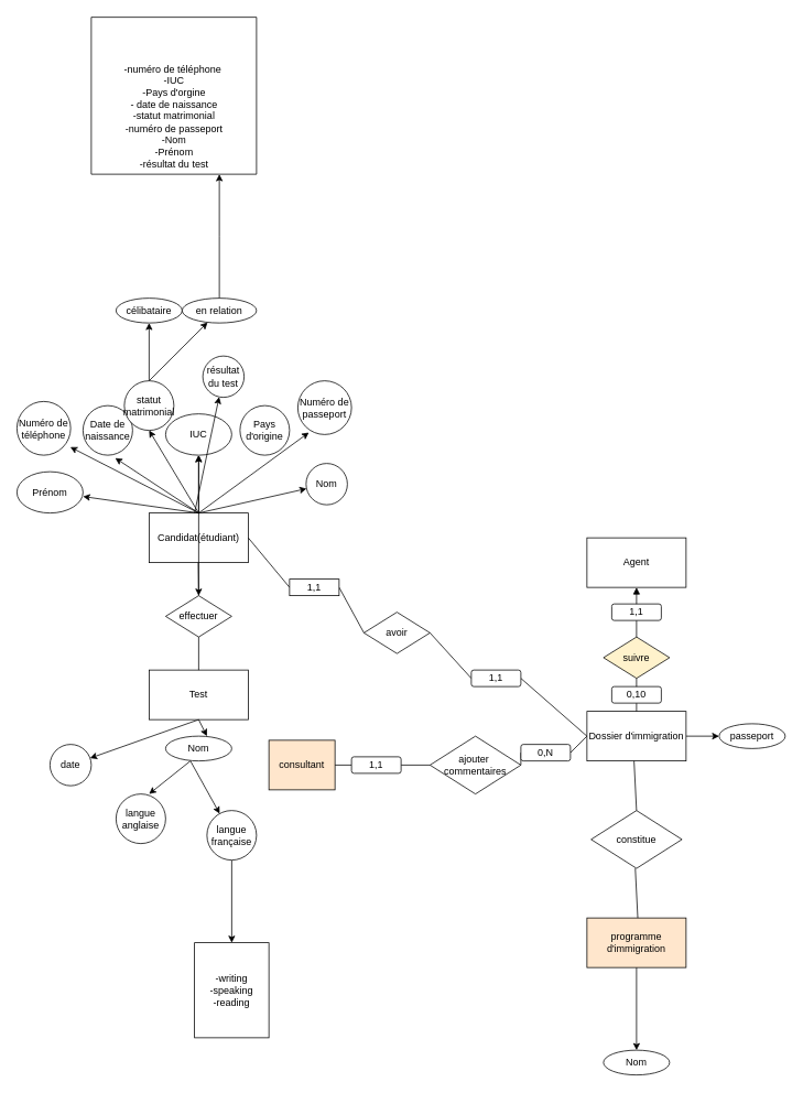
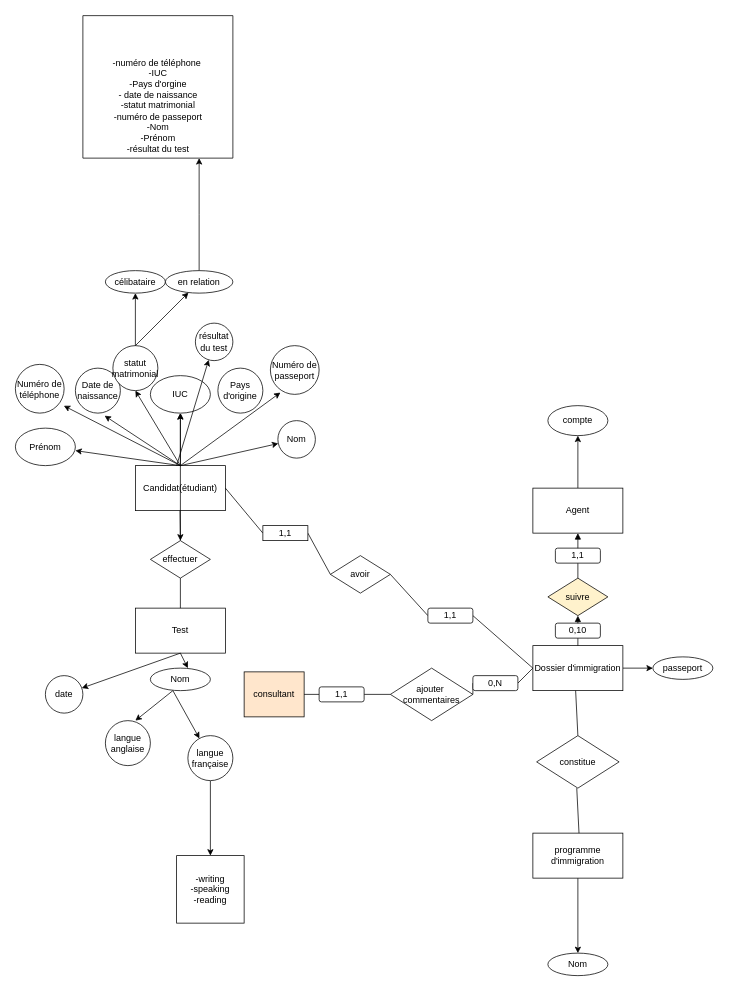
  <mxCell id="0" />
  <mxCell id="1" parent="0" />
  <mxCell id="2" value="" style="edgeStyle=orthogonalEdgeStyle;rounded=0;orthogonalLoop=1;jettySize=auto;html=1;" edge="1" parent="1" source="4" target="5"><mxGeometry relative="1" as="geometry" /></mxCell>
  <mxCell id="3" value="" style="edgeStyle=orthogonalEdgeStyle;rounded=0;orthogonalLoop=1;jettySize=auto;html=1;" edge="1" parent="1" source="4" target="5"><mxGeometry relative="1" as="geometry" /></mxCell>
  <mxCell id="4" value="Candidat(étudiant)" style="rounded=0;whiteSpace=wrap;html=1;" vertex="1" parent="1"><mxGeometry x="180" y="620" width="120" height="60" as="geometry" /></mxCell>
  <mxCell id="5" value="IUC" style="ellipse;whiteSpace=wrap;html=1;rounded=0;" vertex="1" parent="1"><mxGeometry x="200" width="80" height="50" as="geometry" y="500" /></mxCell>
  <mxCell id="6" value="Prénom" style="ellipse;whiteSpace=wrap;html=1;rounded=0;" vertex="1" parent="1"><mxGeometry y="570" width="80" height="50" as="geometry" x="20" /></mxCell>
  <mxCell id="7" value="Date de naissance" style="ellipse;whiteSpace=wrap;html=1;aspect=fixed;" vertex="1" parent="1"><mxGeometry x="100" y="490" width="60" height="60" as="geometry" /></mxCell>
  <mxCell id="8" value="Pays d'origine" style="ellipse;whiteSpace=wrap;html=1;aspect=fixed;" vertex="1" parent="1"><mxGeometry x="290" y="490" width="60" height="60" as="geometry" /></mxCell>
  <mxCell id="9" value="" style="endArrow=classic;html=1;rounded=0;entryX=0.65;entryY=1.058;entryDx=0;entryDy=0;entryPerimeter=0;" edge="1" parent="1" target="7"><mxGeometry width="50" height="50" relative="1" as="geometry"><mxPoint x="240" y="620" as="sourcePoint" /><mxPoint x="300" y="730" as="targetPoint" /></mxGeometry></mxCell>
  <mxCell id="10" value="" style="endArrow=classic;html=1;rounded=0;exitX=0.5;exitY=0;exitDx=0;exitDy=0;" edge="1" parent="1" source="4" target="33"><mxGeometry width="50" height="50" relative="1" as="geometry"><mxPoint x="270" y="620" as="sourcePoint" /><mxPoint x="320" y="570" as="targetPoint" /></mxGeometry></mxCell>
  <mxCell id="11" value="" style="endArrow=classic;html=1;rounded=0;" edge="1" parent="1" target="12"><mxGeometry width="50" height="50" relative="1" as="geometry"><mxPoint x="240" y="620" as="sourcePoint" /><mxPoint x="410" y="570" as="targetPoint" /></mxGeometry></mxCell>
  <mxCell id="12" value="Nom" style="ellipse;whiteSpace=wrap;html=1;aspect=fixed;" vertex="1" parent="1"><mxGeometry x="370" y="560" width="50" height="50" as="geometry" /></mxCell>
  <mxCell id="13" value="" style="endArrow=classic;html=1;rounded=0;" edge="1" parent="1"><mxGeometry width="50" height="50" relative="1" as="geometry"><mxPoint x="240" y="620" as="sourcePoint" /><mxPoint x="100" y="600" as="targetPoint" /></mxGeometry></mxCell>
  <mxCell id="14" value="" style="endArrow=classic;html=1;rounded=0;entryX=0.994;entryY=0.849;entryDx=0;entryDy=0;entryPerimeter=0;" edge="1" parent="1" target="15"><mxGeometry width="50" height="50" relative="1" as="geometry"><mxPoint x="240" y="620" as="sourcePoint" /><mxPoint x="125.857" y="555.795" as="targetPoint" /></mxGeometry></mxCell>
  <mxCell id="15" value="Numéro de téléphone" style="ellipse;whiteSpace=wrap;html=1;aspect=fixed;" vertex="1" parent="1"><mxGeometry y="485" width="65" height="65" as="geometry" x="20" /></mxCell>
  <mxCell id="16" value="Numéro de passeport" style="ellipse;whiteSpace=wrap;html=1;aspect=fixed;" vertex="1" parent="1"><mxGeometry x="360" y="460" width="65" height="65" as="geometry" /></mxCell>
  <mxCell id="17" value="" style="endArrow=classic;html=1;rounded=0;entryX=0.206;entryY=0.963;entryDx=0;entryDy=0;entryPerimeter=0;" edge="1" parent="1" target="16"><mxGeometry width="50" height="50" relative="1" as="geometry"><mxPoint x="240" y="620" as="sourcePoint" /><mxPoint x="290" y="730" as="targetPoint" /></mxGeometry></mxCell>
  <mxCell id="18" value="" style="edgeStyle=orthogonalEdgeStyle;rounded=0;orthogonalLoop=1;jettySize=auto;html=1;" edge="1" parent="1" source="19" target="39"><mxGeometry relative="1" as="geometry" /></mxCell>
  <mxCell id="19" value="statut matrimonial" style="ellipse;whiteSpace=wrap;html=1;aspect=fixed;" vertex="1" parent="1"><mxGeometry x="150" y="460" width="60" height="60" as="geometry" /></mxCell>
  <mxCell id="20" value="" style="endArrow=classic;html=1;rounded=0;exitX=0.5;exitY=0;exitDx=0;exitDy=0;" edge="1" parent="1" source="4"><mxGeometry width="50" height="50" relative="1" as="geometry"><mxPoint x="140" y="570" as="sourcePoint" /><mxPoint x="180" y="520" as="targetPoint" /></mxGeometry></mxCell>
  <mxCell id="21" value="" style="edgeStyle=orthogonalEdgeStyle;rounded=0;orthogonalLoop=1;jettySize=auto;html=1;" edge="1" parent="1" source="22" target="38"><mxGeometry relative="1" as="geometry" /></mxCell>
- <mxCell id="22" value="programme d'immigration" style="rounded=0;whiteSpace=wrap;html=1;fillColor=#ffe6cc;" vertex="1" parent="1"><mxGeometry x="710" y="1110" width="120" height="60" as="geometry" /></mxCell>
+ <mxCell id="22" value="programme d'immigration" style="rounded=0;whiteSpace=wrap;html=1;" vertex="1" parent="1"><mxGeometry x="710" y="1110" width="120" height="60" as="geometry" /></mxCell>
  <mxCell id="23" value="Test" style="rounded=0;whiteSpace=wrap;html=1;" vertex="1" parent="1"><mxGeometry x="180" y="810" width="120" height="60" as="geometry" /></mxCell>
+ <mxCell id="24" value="" style="edgeStyle=orthogonalEdgeStyle;rounded=0;orthogonalLoop=1;jettySize=auto;html=1;" edge="1" parent="1" source="25" target="36"><mxGeometry relative="1" as="geometry" /></mxCell>
  <mxCell id="25" value="Agent" style="rounded=0;whiteSpace=wrap;html=1;" vertex="1" parent="1"><mxGeometry x="710" y="650" width="120" height="60" as="geometry" /></mxCell>
  <mxCell id="26" value="consultant" style="rounded=0;whiteSpace=wrap;html=1;fillColor=#ffe6cc;" vertex="1" parent="1"><mxGeometry x="325" y="895" width="80" height="60" as="geometry" /></mxCell>
  <mxCell id="27" value="" style="edgeStyle=orthogonalEdgeStyle;rounded=0;orthogonalLoop=1;jettySize=auto;html=1;" edge="1" parent="1" source="28" target="32"><mxGeometry relative="1" as="geometry" /></mxCell>
  <mxCell id="28" value="Dossier d'immigration" style="rounded=0;whiteSpace=wrap;html=1;" vertex="1" parent="1"><mxGeometry x="710" y="860" width="120" height="60" as="geometry" /></mxCell>
- <mxCell id="29" value="" style="endArrow=none;html=1;rounded=0;exitX=0.5;exitY=0;exitDx=0;exitDy=0;" edge="1" parent="1" source="28" target="30"><mxGeometry width="50" height="50" relative="1" as="geometry"><mxPoint x="110" y="1000" as="sourcePoint" /><mxPoint x="160" y="950" as="targetPoint" /></mxGeometry></mxCell>
+ <mxCell id="29" value="" style="endArrow=block;html=1;rounded=0;exitX=0.5;exitY=0;exitDx=0;exitDy=0;" edge="1" parent="1" source="28" target="30"><mxGeometry width="50" height="50" relative="1" as="geometry"><mxPoint x="110" y="1000" as="sourcePoint" /><mxPoint x="160" y="950" as="targetPoint" /></mxGeometry></mxCell>
  <mxCell id="30" value="suivre" style="rhombus;whiteSpace=wrap;html=1;fillColor=#fff2cc;" vertex="1" parent="1"><mxGeometry x="730" y="770" width="80" height="50" as="geometry" /></mxCell>
  <mxCell id="31" value="" style="endArrow=block;html=1;rounded=0;exitX=0.5;exitY=0;exitDx=0;exitDy=0;entryX=0.5;entryY=1;entryDx=0;entryDy=0;" edge="1" parent="1" source="30" target="25"><mxGeometry width="50" height="50" relative="1" as="geometry"><mxPoint x="780" y="870" as="sourcePoint" /><mxPoint x="780" y="830" as="targetPoint" /></mxGeometry></mxCell>
  <mxCell id="32" value="passeport" style="ellipse;whiteSpace=wrap;html=1;rounded=0;" vertex="1" parent="1"><mxGeometry x="870" y="875" width="80" height="30" as="geometry" /></mxCell>
  <mxCell id="33" value="effectuer" style="rhombus;whiteSpace=wrap;html=1;" vertex="1" parent="1"><mxGeometry x="200" y="720" width="80" height="50" as="geometry" /></mxCell>
  <mxCell id="34" value="" style="endArrow=none;html=1;rounded=0;entryX=0.5;entryY=1;entryDx=0;entryDy=0;" edge="1" parent="1"><mxGeometry width="50" height="50" relative="1" as="geometry"><mxPoint x="240" y="720" as="sourcePoint" /><mxPoint x="239.5" y="680" as="targetPoint" /></mxGeometry></mxCell>
  <mxCell id="35" value="" style="endArrow=none;html=1;rounded=0;" edge="1" parent="1"><mxGeometry width="50" height="50" relative="1" as="geometry"><mxPoint x="240" y="810" as="sourcePoint" /><mxPoint x="240" y="770" as="targetPoint" /></mxGeometry></mxCell>
+ <mxCell id="36" value="compte" style="ellipse;whiteSpace=wrap;html=1;rounded=0;" vertex="1" parent="1"><mxGeometry x="730" y="540" width="80" height="40" as="geometry" /></mxCell>
  <mxCell id="37" value="0,10" style="rounded=1;whiteSpace=wrap;html=1;" vertex="1" parent="1"><mxGeometry x="740" y="830" width="60" height="20" as="geometry" /></mxCell>
  <mxCell id="38" value="Nom" style="ellipse;whiteSpace=wrap;html=1;rounded=0;" vertex="1" parent="1"><mxGeometry x="730" y="1270" width="80" height="30" as="geometry" /></mxCell>
  <mxCell id="39" value="célibataire" style="ellipse;whiteSpace=wrap;html=1;" vertex="1" parent="1"><mxGeometry x="140" y="360" width="80" height="30" as="geometry" /></mxCell>
  <mxCell id="40" value="" style="endArrow=classic;html=1;rounded=0;exitX=0.5;exitY=0;exitDx=0;exitDy=0;" edge="1" parent="1" source="19" target="42"><mxGeometry width="50" height="50" relative="1" as="geometry"><mxPoint x="300" y="560" as="sourcePoint" /><mxPoint x="350" y="510" as="targetPoint" /><Array as="points" /></mxGeometry></mxCell>
  <mxCell id="41" value="" style="edgeStyle=orthogonalEdgeStyle;rounded=0;orthogonalLoop=1;jettySize=auto;html=1;" edge="1" parent="1" source="42"><mxGeometry relative="1" as="geometry"><mxPoint x="265" y="210" as="targetPoint" /></mxGeometry></mxCell>
  <mxCell id="42" value="en relation" style="ellipse;whiteSpace=wrap;html=1;" vertex="1" parent="1"><mxGeometry x="220" y="360" width="90" height="30" as="geometry" /></mxCell>
  <mxCell id="43" style="edgeStyle=orthogonalEdgeStyle;rounded=0;orthogonalLoop=1;jettySize=auto;html=1;exitX=0.5;exitY=1;exitDx=0;exitDy=0;" edge="1" parent="1"><mxGeometry relative="1" as="geometry"><mxPoint x="265" y="210" as="sourcePoint" /><mxPoint x="265" y="210" as="targetPoint" /></mxGeometry></mxCell>
  <mxCell id="44" value="" style="endArrow=classic;html=1;rounded=0;" edge="1" parent="1" target="46"><mxGeometry width="50" height="50" relative="1" as="geometry"><mxPoint x="230" y="920" as="sourcePoint" /><mxPoint x="270" y="950" as="targetPoint" /></mxGeometry></mxCell>
  <mxCell id="45" value="" style="edgeStyle=orthogonalEdgeStyle;rounded=0;orthogonalLoop=1;jettySize=auto;html=1;" edge="1" parent="1" source="46" target="51"><mxGeometry relative="1" as="geometry" /></mxCell>
  <mxCell id="46" value="langue française" style="ellipse;whiteSpace=wrap;html=1;aspect=fixed;" vertex="1" parent="1"><mxGeometry x="250" y="980" width="60" height="60" as="geometry" /></mxCell>
  <mxCell id="47" value="" style="endArrow=classic;html=1;rounded=0;" edge="1" parent="1"><mxGeometry width="50" height="50" relative="1" as="geometry"><mxPoint x="230" y="920" as="sourcePoint" /><mxPoint x="180" y="960" as="targetPoint" /></mxGeometry></mxCell>
  <mxCell id="48" value="langue anglaise" style="ellipse;whiteSpace=wrap;html=1;aspect=fixed;" vertex="1" parent="1"><mxGeometry x="140" y="960" width="60" height="60" as="geometry" /></mxCell>
  <mxCell id="49" value="" style="swimlane;startSize=0;" vertex="1" parent="1"><mxGeometry x="110" y="20" width="200" height="190" as="geometry" /></mxCell>
  <mxCell id="50" value="-numéro de téléphone&amp;nbsp;&lt;br&gt;-IUC&lt;br&gt;-Pays d'orgine&lt;br&gt;- date de naissance&lt;br&gt;-statut matrimonial&lt;br&gt;-numéro de passeport&lt;br&gt;-Nom&lt;br&gt;-Prénom&lt;br&gt;-résultat du test" style="text;html=1;align=center;verticalAlign=middle;resizable=0;points=[];autosize=1;strokeColor=none;fillColor=none;" vertex="1" parent="49"><mxGeometry x="30" y="50" width="140" height="140" as="geometry" /></mxCell>
- <mxCell id="51" value="-writing&lt;br&gt;-speaking&lt;br&gt;-reading" style="whiteSpace=wrap;html=1;" vertex="1" parent="1"><mxGeometry x="235" y="1140" width="90" height="115" as="geometry" /></mxCell>
+ <mxCell id="51" value="-writing&lt;br&gt;-speaking&lt;br&gt;-reading" style="whiteSpace=wrap;html=1;" vertex="1" parent="1"><mxGeometry x="235" y="1140" width="90" height="90" as="geometry" /></mxCell>
  <mxCell id="52" value="" style="endArrow=classic;html=1;rounded=0;" edge="1" parent="1" target="53"><mxGeometry width="50" height="50" relative="1" as="geometry"><mxPoint x="240" y="870" as="sourcePoint" /><mxPoint x="120" y="920" as="targetPoint" /></mxGeometry></mxCell>
  <mxCell id="53" value="date" style="ellipse;whiteSpace=wrap;html=1;aspect=fixed;" vertex="1" parent="1"><mxGeometry x="60" y="900" width="50" height="50" as="geometry" /></mxCell>
  <mxCell id="54" value="Nom" style="ellipse;whiteSpace=wrap;html=1;rounded=0;" vertex="1" parent="1"><mxGeometry x="200" y="890" width="80" height="30" as="geometry" /></mxCell>
  <mxCell id="55" value="" style="endArrow=classic;html=1;rounded=0;exitX=0.5;exitY=1;exitDx=0;exitDy=0;" edge="1" parent="1" source="23"><mxGeometry width="50" height="50" relative="1" as="geometry"><mxPoint x="200" y="940" as="sourcePoint" /><mxPoint x="250" y="890" as="targetPoint" /></mxGeometry></mxCell>
  <mxCell id="56" value="" style="endArrow=classic;html=1;rounded=0;" edge="1" parent="1" target="57"><mxGeometry width="50" height="50" relative="1" as="geometry"><mxPoint x="235" y="620" as="sourcePoint" /><mxPoint x="300" y="440" as="targetPoint" /></mxGeometry></mxCell>
- <mxCell id="57" value="résultat du test" style="ellipse;whiteSpace=wrap;html=1;aspect=fixed;" vertex="1" parent="1"><mxGeometry x="245" y="430" width="50" height="50" as="geometry" /></mxCell>
+ <mxCell id="57" value="résultat du test" style="ellipse;whiteSpace=wrap;html=1;aspect=fixed;" vertex="1" parent="1"><mxGeometry x="260" y="430" width="50" height="50" as="geometry" /></mxCell>
  <mxCell id="58" value="1,1" style="rounded=1;whiteSpace=wrap;html=1;" vertex="1" parent="1"><mxGeometry x="740" y="730" width="60" height="20" as="geometry" /></mxCell>
  <mxCell id="59" value="avoir" style="rhombus;whiteSpace=wrap;html=1;" vertex="1" parent="1"><mxGeometry x="440" y="740" width="80" height="50" as="geometry" /></mxCell>
  <mxCell id="60" value="" style="endArrow=none;html=1;rounded=0;entryX=1;entryY=0.5;entryDx=0;entryDy=0;exitX=0;exitY=0.5;exitDx=0;exitDy=0;" edge="1" parent="1" source="63" target="4"><mxGeometry width="50" height="50" relative="1" as="geometry"><mxPoint x="250" y="730" as="sourcePoint" /><mxPoint x="249.5" y="690" as="targetPoint" /></mxGeometry></mxCell>
  <mxCell id="61" value="" style="endArrow=none;html=1;rounded=0;entryX=0;entryY=0.5;entryDx=0;entryDy=0;exitX=1;exitY=0.5;exitDx=0;exitDy=0;" edge="1" parent="1" source="67" target="28"><mxGeometry width="50" height="50" relative="1" as="geometry"><mxPoint x="260" y="740" as="sourcePoint" /><mxPoint x="259.5" y="700" as="targetPoint" /></mxGeometry></mxCell>
  <mxCell id="62" value="" style="endArrow=none;html=1;rounded=0;entryX=1;entryY=0.5;entryDx=0;entryDy=0;exitX=0;exitY=0.5;exitDx=0;exitDy=0;" edge="1" parent="1" source="59" target="63"><mxGeometry width="50" height="50" relative="1" as="geometry"><mxPoint x="440" y="765" as="sourcePoint" /><mxPoint x="300" y="650" as="targetPoint" /></mxGeometry></mxCell>
  <mxCell id="63" value="1,1" style="rounded=1;whiteSpace=wrap;html=1;arcSize=0;" vertex="1" parent="1"><mxGeometry x="350" y="700" width="60" height="20" as="geometry" /></mxCell>
  <mxCell id="64" value="ajouter&amp;nbsp; commentaires" style="rhombus;whiteSpace=wrap;html=1;" vertex="1" parent="1"><mxGeometry x="520" y="890" width="110" height="70" as="geometry" /></mxCell>
  <mxCell id="65" value="" style="endArrow=none;html=1;rounded=0;entryX=0;entryY=0.5;entryDx=0;entryDy=0;exitX=1;exitY=0.5;exitDx=0;exitDy=0;" edge="1" parent="1" source="69" target="64"><mxGeometry width="50" height="50" relative="1" as="geometry"><mxPoint x="530" y="775" as="sourcePoint" /><mxPoint x="720" y="900" as="targetPoint" /></mxGeometry></mxCell>
  <mxCell id="66" value="" style="endArrow=none;html=1;rounded=0;entryX=0;entryY=0.5;entryDx=0;entryDy=0;exitX=1;exitY=0.5;exitDx=0;exitDy=0;" edge="1" parent="1" source="59" target="67"><mxGeometry width="50" height="50" relative="1" as="geometry"><mxPoint x="520" y="765" as="sourcePoint" /><mxPoint x="710" y="890" as="targetPoint" /></mxGeometry></mxCell>
  <mxCell id="67" value="1,1" style="rounded=1;whiteSpace=wrap;html=1;" vertex="1" parent="1"><mxGeometry x="570" y="810" width="60" height="20" as="geometry" /></mxCell>
  <mxCell id="68" value="" style="endArrow=none;html=1;rounded=0;entryX=0;entryY=0.5;entryDx=0;entryDy=0;exitX=1;exitY=0.5;exitDx=0;exitDy=0;" edge="1" parent="1" source="26" target="69"><mxGeometry width="50" height="50" relative="1" as="geometry"><mxPoint x="405" y="925" as="sourcePoint" /><mxPoint x="520" y="925" as="targetPoint" /></mxGeometry></mxCell>
  <mxCell id="69" value="1,1" style="rounded=1;whiteSpace=wrap;html=1;" vertex="1" parent="1"><mxGeometry x="425" y="915" width="60" height="20" as="geometry" /></mxCell>
  <mxCell id="70" value="" style="endArrow=none;html=1;rounded=0;entryX=0;entryY=0.5;entryDx=0;entryDy=0;exitX=1;exitY=0.5;exitDx=0;exitDy=0;" edge="1" parent="1" source="72" target="28"><mxGeometry width="50" height="50" relative="1" as="geometry"><mxPoint x="620" y="920" as="sourcePoint" /><mxPoint x="700" y="990" as="targetPoint" /></mxGeometry></mxCell>
  <mxCell id="71" value="" style="endArrow=none;html=1;rounded=0;entryX=0;entryY=0.5;entryDx=0;entryDy=0;exitX=1;exitY=0.5;exitDx=0;exitDy=0;" edge="1" parent="1" source="64" target="72"><mxGeometry width="50" height="50" relative="1" as="geometry"><mxPoint x="630" y="925" as="sourcePoint" /><mxPoint x="710" y="890" as="targetPoint" /></mxGeometry></mxCell>
  <mxCell id="72" value="0,N" style="rounded=1;whiteSpace=wrap;html=1;" vertex="1" parent="1"><mxGeometry x="630" y="900" width="60" height="20" as="geometry" /></mxCell>
  <mxCell id="73" value="constitue" style="rhombus;whiteSpace=wrap;html=1;" vertex="1" parent="1"><mxGeometry x="715" y="980" width="110" height="70" as="geometry" /></mxCell>
  <mxCell id="74" value="" style="endArrow=none;html=1;rounded=0;entryX=0.5;entryY=0;entryDx=0;entryDy=0;exitX=1;exitY=0.5;exitDx=0;exitDy=0;" edge="1" parent="1" target="73"><mxGeometry width="50" height="50" relative="1" as="geometry"><mxPoint x="767" y="920" as="sourcePoint" /><mxPoint x="847" y="990" as="targetPoint" /></mxGeometry></mxCell>
  <mxCell id="75" value="" style="endArrow=none;html=1;rounded=0;entryX=0.5;entryY=0;entryDx=0;entryDy=0;exitX=1;exitY=0.5;exitDx=0;exitDy=0;" edge="1" parent="1"><mxGeometry width="50" height="50" relative="1" as="geometry"><mxPoint x="768.5" y="1050" as="sourcePoint" /><mxPoint x="771.5" y="1110" as="targetPoint" /></mxGeometry></mxCell>
